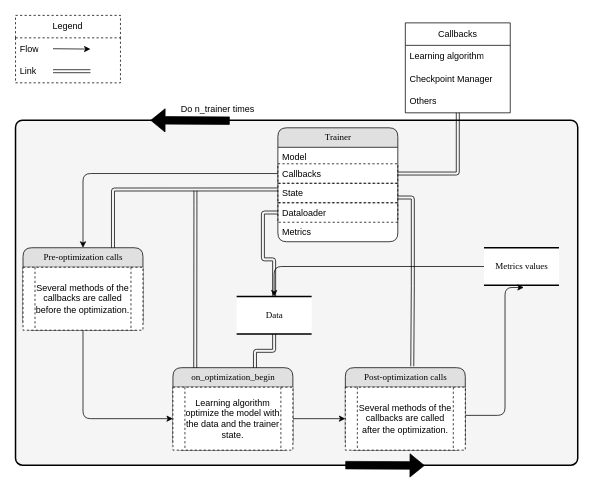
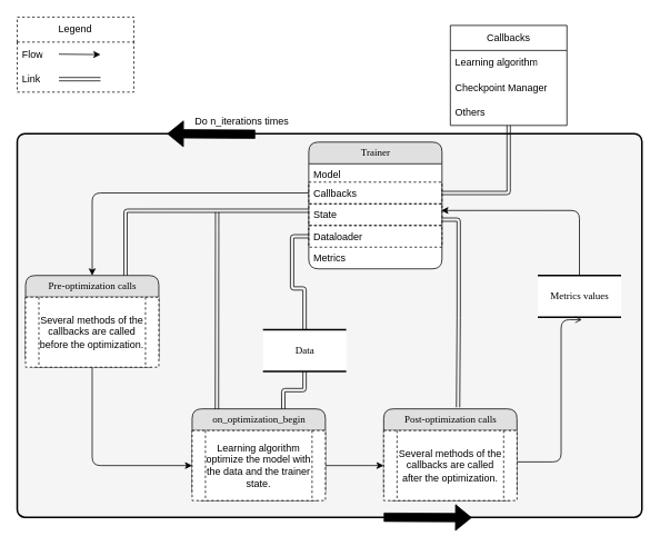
  <mxCell id="0" />
  <mxCell id="1" parent="0" />
  <mxCell id="2" value="" style="rounded=1;whiteSpace=wrap;html=1;strokeColor=#000000;fillColor=#f5f5f5;fontColor=#333333;strokeWidth=2;arcSize=2;" parent="1" vertex="1"><mxGeometry x="20" y="160" width="750" height="460" as="geometry" /></mxCell>
  <mxCell id="3" style="edgeStyle=orthogonalEdgeStyle;shape=link;rounded=1;orthogonalLoop=1;jettySize=auto;html=1;entryX=0.684;entryY=0.007;entryDx=0;entryDy=0;entryPerimeter=0;startArrow=block;startFill=0;endArrow=none;endFill=0;fillColor=#000000;" parent="1" source="4" target="12" edge="1"><mxGeometry relative="1" as="geometry" /></mxCell>
  <mxCell id="4" value="Data" style="html=1;rounded=0;shadow=0;comic=0;labelBackgroundColor=none;strokeWidth=2;fontFamily=Verdana;fontSize=12;align=center;shape=mxgraph.ios7ui.horLines;" parent="1" vertex="1"><mxGeometry x="315" y="395" width="100" height="50" as="geometry" /></mxCell>
  <mxCell id="5" value="Trainer" style="swimlane;html=1;fontStyle=0;childLayout=stackLayout;horizontal=1;startSize=26;fillColor=#e0e0e0;horizontalStack=0;resizeParent=1;resizeLast=0;collapsible=1;marginBottom=0;swimlaneFillColor=#ffffff;align=center;rounded=1;shadow=0;comic=0;labelBackgroundColor=none;strokeWidth=1;fontFamily=Verdana;fontSize=12" parent="1" vertex="1"><mxGeometry x="370" y="170" width="160" height="152" as="geometry" /></mxCell>
  <mxCell id="6" value="Model" style="text;html=1;spacingLeft=4;spacingRight=4;whiteSpace=wrap;overflow=hidden;rotatable=0;points=[[0,0.5],[1,0.5]];portConstraint=eastwest;dashed=1;" parent="5" vertex="1"><mxGeometry y="26" width="160" height="22" as="geometry" /></mxCell>
  <mxCell id="7" value="Callbacks" style="text;html=1;strokeColor=default;fillColor=none;spacingLeft=4;spacingRight=4;whiteSpace=wrap;overflow=hidden;rotatable=0;points=[[0,0.5],[1,0.5]];portConstraint=eastwest;dashed=1;" parent="5" vertex="1"><mxGeometry y="48" width="160" height="26" as="geometry" /></mxCell>
  <mxCell id="8" value="State" style="text;html=1;strokeColor=default;fillColor=none;spacingLeft=4;spacingRight=4;whiteSpace=wrap;overflow=hidden;rotatable=0;points=[[0,0.5],[1,0.5]];portConstraint=eastwest;dashed=1;" parent="5" vertex="1"><mxGeometry y="74" width="160" height="26" as="geometry" /></mxCell>
  <mxCell id="9" value="Dataloader" style="text;html=1;strokeColor=default;fillColor=none;spacingLeft=4;spacingRight=4;whiteSpace=wrap;overflow=hidden;rotatable=0;points=[[0,0.5],[1,0.5]];portConstraint=eastwest;dashed=1;" parent="5" vertex="1"><mxGeometry y="100" width="160" height="26" as="geometry" /></mxCell>
  <mxCell id="10" value="Metrics" style="text;html=1;strokeColor=none;fillColor=none;spacingLeft=4;spacingRight=4;whiteSpace=wrap;overflow=hidden;rotatable=0;points=[[0,0.5],[1,0.5]];portConstraint=eastwest;dashed=1;" parent="5" vertex="1"><mxGeometry y="126" width="160" height="26" as="geometry" /></mxCell>
  <mxCell id="11" style="edgeStyle=orthogonalEdgeStyle;rounded=1;orthogonalLoop=1;jettySize=auto;html=1;entryX=0;entryY=0.5;entryDx=0;entryDy=0;exitX=1;exitY=0.5;exitDx=0;exitDy=0;" parent="1" source="13" target="31" edge="1"><mxGeometry relative="1" as="geometry" /></mxCell>
  <mxCell id="12" value="on_optimization_begin" style="swimlane;html=1;fontStyle=0;childLayout=stackLayout;horizontal=1;startSize=26;fillColor=#e0e0e0;horizontalStack=0;resizeParent=1;resizeLast=0;collapsible=1;marginBottom=0;swimlaneFillColor=#ffffff;align=center;rounded=1;shadow=0;comic=0;labelBackgroundColor=none;strokeWidth=1;fontFamily=Verdana;fontSize=12" parent="1" vertex="1"><mxGeometry x="230" y="490" width="160" height="110" as="geometry" /></mxCell>
  <mxCell id="13" value="Learning algorithm optimize the model with the data and the trainer state." style="shape=process;whiteSpace=wrap;html=1;backgroundOutline=1;dashed=1;strokeColor=default;" parent="12" vertex="1"><mxGeometry y="26" width="160" height="84" as="geometry" /></mxCell>
  <mxCell id="14" value="Callbacks" style="swimlane;fontStyle=0;childLayout=stackLayout;horizontal=1;startSize=30;horizontalStack=0;resizeParent=1;resizeParentMax=0;resizeLast=0;collapsible=1;marginBottom=0;whiteSpace=wrap;html=1;" parent="1" vertex="1"><mxGeometry x="540" y="30" width="140" height="120" as="geometry" /></mxCell>
  <mxCell id="15" value="Learning algorithm" style="text;strokeColor=none;fillColor=none;align=left;verticalAlign=middle;spacingLeft=4;spacingRight=4;overflow=hidden;points=[[0,0.5],[1,0.5]];portConstraint=eastwest;rotatable=0;whiteSpace=wrap;html=1;" parent="14" vertex="1"><mxGeometry y="30" width="140" height="30" as="geometry" /></mxCell>
  <mxCell id="16" value="Checkpoint Manager" style="text;strokeColor=none;fillColor=none;align=left;verticalAlign=middle;spacingLeft=4;spacingRight=4;overflow=hidden;points=[[0,0.5],[1,0.5]];portConstraint=eastwest;rotatable=0;whiteSpace=wrap;html=1;" parent="14" vertex="1"><mxGeometry y="60" width="140" height="30" as="geometry" /></mxCell>
  <mxCell id="17" value="Others" style="text;strokeColor=none;fillColor=none;align=left;verticalAlign=middle;spacingLeft=4;spacingRight=4;overflow=hidden;points=[[0,0.5],[1,0.5]];portConstraint=eastwest;rotatable=0;whiteSpace=wrap;html=1;" parent="14" vertex="1"><mxGeometry y="90" width="140" height="30" as="geometry" /></mxCell>
- <mxCell id="18" style="edgeStyle=orthogonalEdgeStyle;rounded=1;orthogonalLoop=1;jettySize=auto;html=1;" parent="1" source="19" target="4" edge="1"><mxGeometry relative="1" as="geometry" /></mxCell>
+ <mxCell id="18" style="edgeStyle=orthogonalEdgeStyle;rounded=1;orthogonalLoop=1;jettySize=auto;html=1;entryX=0.994;entryY=0.308;entryDx=0;entryDy=0;entryPerimeter=0;" parent="1" source="19" target="8" edge="1"><mxGeometry relative="1" as="geometry" /></mxCell>
  <mxCell id="19" value="Metrics values" style="html=1;rounded=0;shadow=0;comic=0;labelBackgroundColor=none;strokeWidth=2;fontFamily=Verdana;fontSize=12;align=center;shape=mxgraph.ios7ui.horLines;" parent="1" vertex="1"><mxGeometry x="645" y="330" width="100" height="50" as="geometry" /></mxCell>
  <mxCell id="20" value="Legend" style="swimlane;fontStyle=0;childLayout=stackLayout;horizontal=1;startSize=30;horizontalStack=0;resizeParent=1;resizeParentMax=0;resizeLast=0;collapsible=1;marginBottom=0;whiteSpace=wrap;html=1;dashed=1;strokeColor=default;" parent="1" vertex="1"><mxGeometry x="20" y="20" width="140" height="90" as="geometry" /></mxCell>
  <mxCell id="21" value="Flow" style="text;strokeColor=none;fillColor=none;align=left;verticalAlign=middle;spacingLeft=4;spacingRight=4;overflow=hidden;points=[[0,0.5],[1,0.5]];portConstraint=eastwest;rotatable=0;whiteSpace=wrap;html=1;" parent="20" vertex="1"><mxGeometry y="30" width="140" height="30" as="geometry" /></mxCell>
  <mxCell id="22" value="" style="endArrow=classic;html=1;rounded=1;" parent="20" edge="1"><mxGeometry width="50" height="50" relative="1" as="geometry"><mxPoint x="50" y="44.5" as="sourcePoint" /><mxPoint x="100" y="45" as="targetPoint" /></mxGeometry></mxCell>
  <mxCell id="23" value="Link" style="text;strokeColor=none;fillColor=none;align=left;verticalAlign=middle;spacingLeft=4;spacingRight=4;overflow=hidden;points=[[0,0.5],[1,0.5]];portConstraint=eastwest;rotatable=0;whiteSpace=wrap;html=1;" parent="20" vertex="1"><mxGeometry y="60" width="140" height="30" as="geometry" /></mxCell>
  <mxCell id="24" value="" style="endArrow=classic;html=1;rounded=1;shape=link;" parent="20" edge="1"><mxGeometry width="50" height="50" relative="1" as="geometry"><mxPoint x="50" y="74.5" as="sourcePoint" /><mxPoint x="100" y="74.5" as="targetPoint" /><Array as="points"><mxPoint x="70" y="74.5" /></Array></mxGeometry></mxCell>
  <mxCell id="25" style="edgeStyle=orthogonalEdgeStyle;rounded=1;orthogonalLoop=1;jettySize=auto;html=1;shape=link;" parent="1" source="7" target="14" edge="1"><mxGeometry relative="1" as="geometry" /></mxCell>
  <mxCell id="26" style="edgeStyle=orthogonalEdgeStyle;rounded=1;orthogonalLoop=1;jettySize=auto;html=1;entryX=0;entryY=0.5;entryDx=0;entryDy=0;" parent="1" source="27" target="13" edge="1"><mxGeometry relative="1" as="geometry"><Array as="points"><mxPoint x="110" y="558" /></Array></mxGeometry></mxCell>
  <mxCell id="27" value="Pre-optimization calls" style="swimlane;html=1;fontStyle=0;childLayout=stackLayout;horizontal=1;startSize=26;fillColor=#e0e0e0;horizontalStack=0;resizeParent=1;resizeLast=0;collapsible=1;marginBottom=0;swimlaneFillColor=#ffffff;align=center;rounded=1;shadow=0;comic=0;labelBackgroundColor=none;strokeWidth=1;fontFamily=Verdana;fontSize=12" parent="1" vertex="1"><mxGeometry x="30" y="330" width="160" height="110" as="geometry" /></mxCell>
  <mxCell id="28" value="Several methods of the callbacks are called before the optimization." style="shape=process;whiteSpace=wrap;html=1;backgroundOutline=1;dashed=1;strokeColor=default;" parent="27" vertex="1"><mxGeometry y="26" width="160" height="84" as="geometry" /></mxCell>
- <mxCell id="29" style="edgeStyle=orthogonalEdgeStyle;rounded=1;orthogonalLoop=1;jettySize=auto;html=1;entryX=0.531;entryY=1.06;entryDx=0;entryDy=0;entryPerimeter=0;exitX=1;exitY=0.448;exitDx=0;exitDy=0;exitPerimeter=0;" parent="1" source="31" target="19" edge="1"><mxGeometry relative="1" as="geometry"><Array as="points"><mxPoint x="673" y="554" /></Array></mxGeometry></mxCell>
+ <mxCell id="29" style="edgeStyle=orthogonalEdgeStyle;rounded=1;orthogonalLoop=1;jettySize=auto;html=1;entryX=0.531;entryY=1.06;entryDx=0;entryDy=0;entryPerimeter=0;exitX=1;exitY=0.448;exitDx=0;exitDy=0;exitPerimeter=0;endArrow=open;" parent="1" source="31" target="19" edge="1"><mxGeometry relative="1" as="geometry"><Array as="points"><mxPoint x="673" y="554" /></Array></mxGeometry></mxCell>
  <mxCell id="30" value="Post-optimization calls" style="swimlane;html=1;fontStyle=0;childLayout=stackLayout;horizontal=1;startSize=26;fillColor=#e0e0e0;horizontalStack=0;resizeParent=1;resizeLast=0;collapsible=1;marginBottom=0;swimlaneFillColor=#ffffff;align=center;rounded=1;shadow=0;comic=0;labelBackgroundColor=none;strokeWidth=1;fontFamily=Verdana;fontSize=12" parent="1" vertex="1"><mxGeometry x="460" y="490" width="160" height="110" as="geometry" /></mxCell>
  <mxCell id="31" value="Several methods of the callbacks are called after&amp;nbsp;the optimization." style="shape=process;whiteSpace=wrap;html=1;backgroundOutline=1;dashed=1;strokeColor=default;" parent="30" vertex="1"><mxGeometry y="26" width="160" height="84" as="geometry" /></mxCell>
  <mxCell id="32" style="edgeStyle=orthogonalEdgeStyle;rounded=1;orthogonalLoop=1;jettySize=auto;html=1;" parent="1" source="7" target="27" edge="1"><mxGeometry relative="1" as="geometry" /></mxCell>
  <mxCell id="33" style="edgeStyle=orthogonalEdgeStyle;rounded=1;orthogonalLoop=1;jettySize=auto;html=1;shape=link;" parent="1" source="9" target="4" edge="1"><mxGeometry relative="1" as="geometry" /></mxCell>
  <mxCell id="34" style="edgeStyle=orthogonalEdgeStyle;shape=link;rounded=1;orthogonalLoop=1;jettySize=auto;html=1;entryX=0.75;entryY=0;entryDx=0;entryDy=0;exitX=-0.003;exitY=0.318;exitDx=0;exitDy=0;exitPerimeter=0;" parent="1" source="8" target="27" edge="1"><mxGeometry relative="1" as="geometry" /></mxCell>
  <mxCell id="35" style="edgeStyle=orthogonalEdgeStyle;shape=link;rounded=1;orthogonalLoop=1;jettySize=auto;html=1;entryX=0.558;entryY=-0.017;entryDx=0;entryDy=0;entryPerimeter=0;exitX=1.002;exitY=0.731;exitDx=0;exitDy=0;exitPerimeter=0;" parent="1" source="8" target="30" edge="1"><mxGeometry relative="1" as="geometry" /></mxCell>
  <mxCell id="36" style="edgeStyle=orthogonalEdgeStyle;shape=link;rounded=1;orthogonalLoop=1;jettySize=auto;html=1;entryX=0.186;entryY=0.004;entryDx=0;entryDy=0;entryPerimeter=0;" parent="1" target="12" edge="1"><mxGeometry relative="1" as="geometry"><mxPoint x="260" y="494" as="targetPoint" /><mxPoint x="260" y="254" as="sourcePoint" /><Array as="points"><mxPoint x="260" y="274" /><mxPoint x="260" y="274" /></Array></mxGeometry></mxCell>
  <mxCell id="37" value="" style="shape=flexArrow;endArrow=classic;html=1;rounded=1;exitX=0.381;exitY=0.001;exitDx=0;exitDy=0;exitPerimeter=0;fillColor=#000000;" parent="1" source="2" edge="1"><mxGeometry width="50" height="50" relative="1" as="geometry"><mxPoint x="300" y="170" as="sourcePoint" /><mxPoint x="200" y="160" as="targetPoint" /></mxGeometry></mxCell>
  <mxCell id="38" value="" style="shape=flexArrow;endArrow=none;html=1;rounded=1;exitX=0.381;exitY=0.001;exitDx=0;exitDy=0;exitPerimeter=0;fillColor=#000000;startArrow=block;startFill=0;endFill=0;" parent="1" edge="1"><mxGeometry width="50" height="50" relative="1" as="geometry"><mxPoint x="565.75" y="620.46" as="sourcePoint" /><mxPoint x="460" y="620" as="targetPoint" /></mxGeometry></mxCell>
- <mxCell id="39" value="Do n_trainer times" style="text;html=1;strokeColor=none;fillColor=none;align=center;verticalAlign=middle;whiteSpace=wrap;rounded=0;" parent="1" vertex="1"><mxGeometry x="220" y="130" width="140" height="30" as="geometry" /></mxCell>
+ <mxCell id="39" value="Do n_iterations times" style="text;html=1;strokeColor=none;fillColor=none;align=center;verticalAlign=middle;whiteSpace=wrap;rounded=0;" parent="1" vertex="1"><mxGeometry x="220" y="130" width="140" height="30" as="geometry" /></mxCell>
